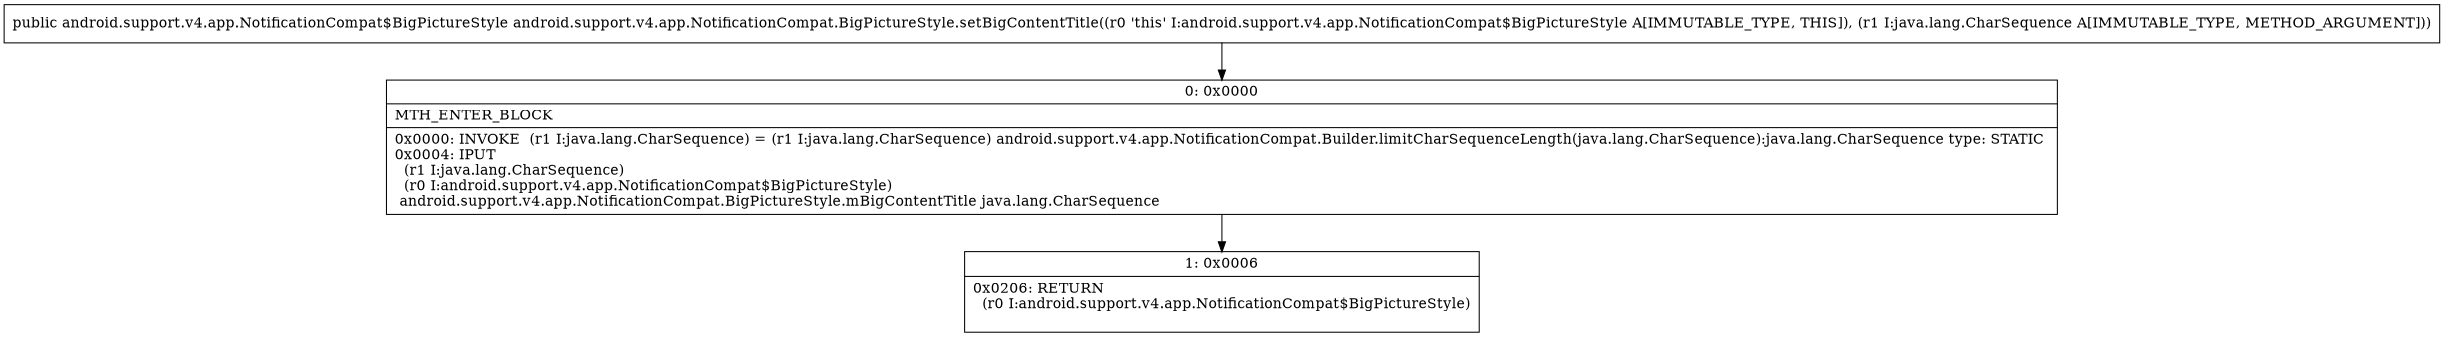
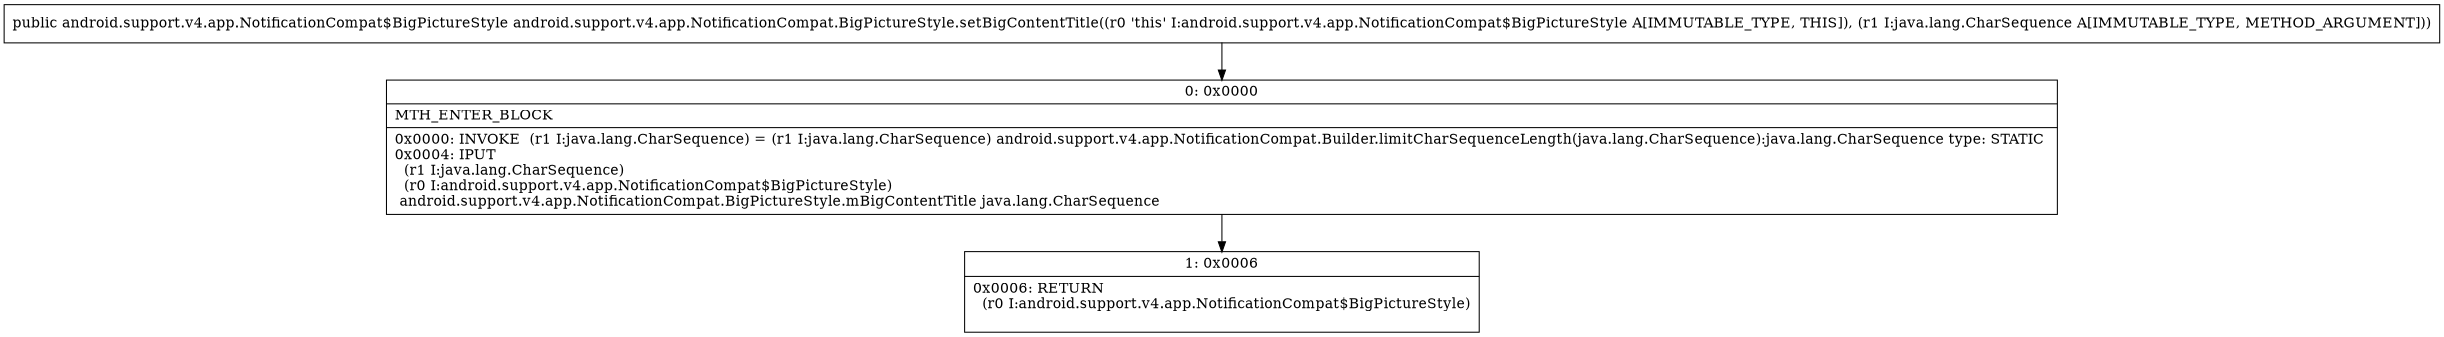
  digraph {
    node [shape=record]
    n1 [label="{0\:\ 0x0000|MTH_ENTER_BLOCK\l|0x0000: INVOKE  (r1 I:java.lang.CharSequence) = (r1 I:java.lang.CharSequence) android.support.v4.app.NotificationCompat.Builder.limitCharSequenceLength(java.lang.CharSequence):java.lang.CharSequence type: STATIC \l0x0004: IPUT  \l  (r1 I:java.lang.CharSequence)\l  (r0 I:android.support.v4.app.NotificationCompat$BigPictureStyle)\l android.support.v4.app.NotificationCompat.BigPictureStyle.mBigContentTitle java.lang.CharSequence \l}"]
-   n2 [label="{1\:\ 0x0006|0x0206: RETURN  \l  (r0 I:android.support.v4.app.NotificationCompat$BigPictureStyle)\l \l}"]
+   n2 [label="{1\:\ 0x0006|0x0006: RETURN  \l  (r0 I:android.support.v4.app.NotificationCompat$BigPictureStyle)\l \l}"]
    n3 [label="{public android.support.v4.app.NotificationCompat$BigPictureStyle android.support.v4.app.NotificationCompat.BigPictureStyle.setBigContentTitle((r0 'this' I:android.support.v4.app.NotificationCompat$BigPictureStyle A[IMMUTABLE_TYPE, THIS]), (r1 I:java.lang.CharSequence A[IMMUTABLE_TYPE, METHOD_ARGUMENT])) }"]
    n1 -> n2
    n3 -> n1
  }
